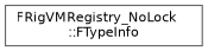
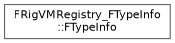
  digraph {
    rankdir=LR
-   n1 [color=grey40 fillcolor=white fontname=Helvetica fontsize=10 height=0.2 label="FRigVMRegistry_NoLock\l::FTypeInfo" shape=box style=filled width=0.4]
+   n1 [color=grey40 fillcolor=white fontname=Helvetica fontsize=10 height=0.2 label="FRigVMRegistry_FTypeInfo\l::FTypeInfo" shape=box style=filled width=0.4]
  }
